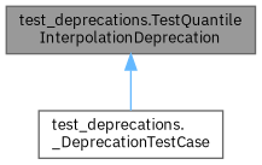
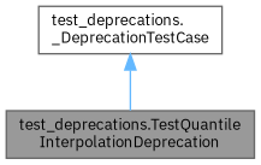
  digraph {
    fontname="IBM Plex Sans"
    node [color=gray40 fontname="IBM Plex Sans" fontsize=10 shape=box style=filled]
    n1 [fillcolor=grey60 fontcolor=black height=0.2 label="test_deprecations.TestQuantile\lInterpolationDeprecation" width=0.4]
    n2 [fillcolor=white height=0.2 label="test_deprecations.\l_DeprecationTestCase" width=0.4]
-   n1 -> n2 [color=steelblue1 dir=back fontname="IBM Plex Sans" fontsize=10 labelfontname=Helvetica labelfontsize=10 style=solid]
+   n2 -> n1 [color=steelblue1 dir=back fontname="IBM Plex Sans" fontsize=10 labelfontname=Helvetica labelfontsize=10 style=solid]
  }
